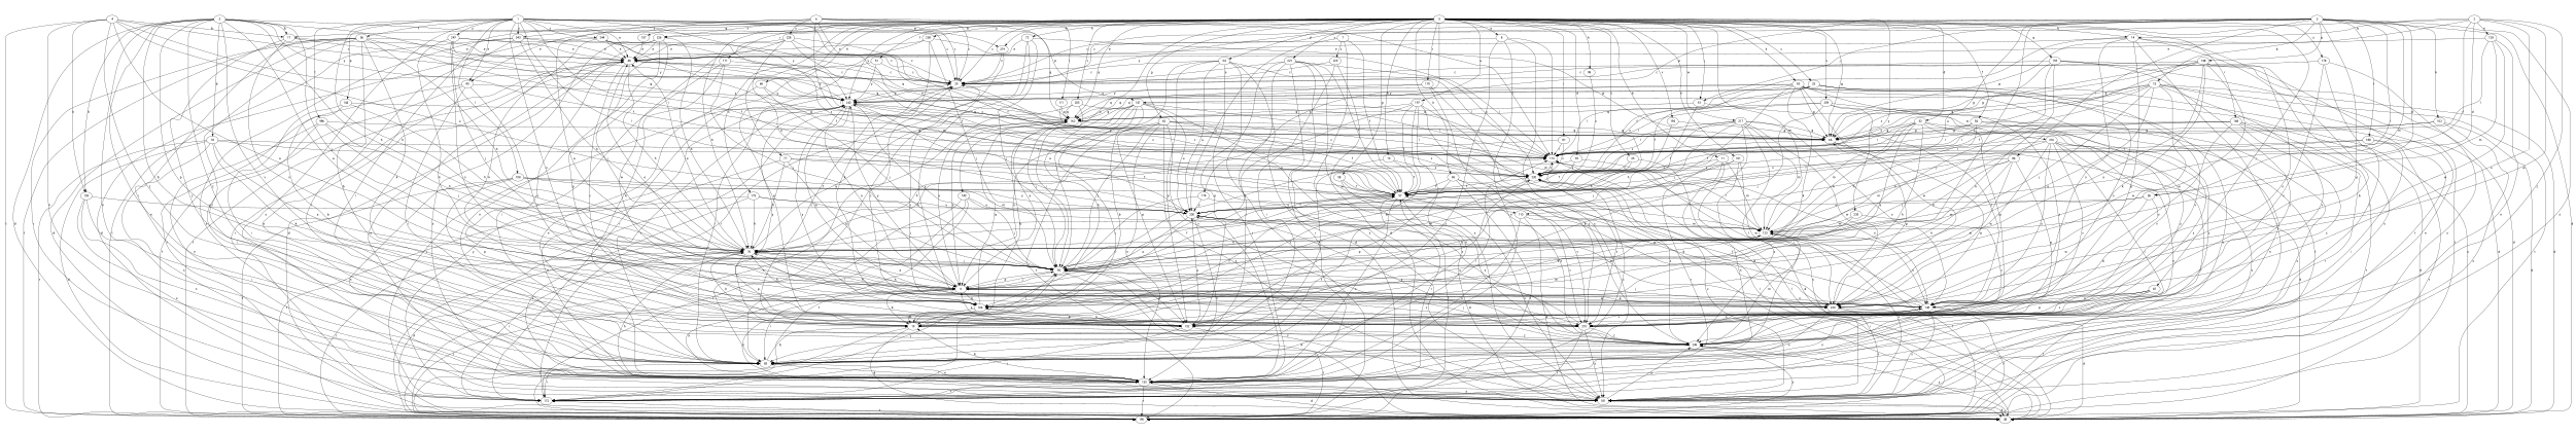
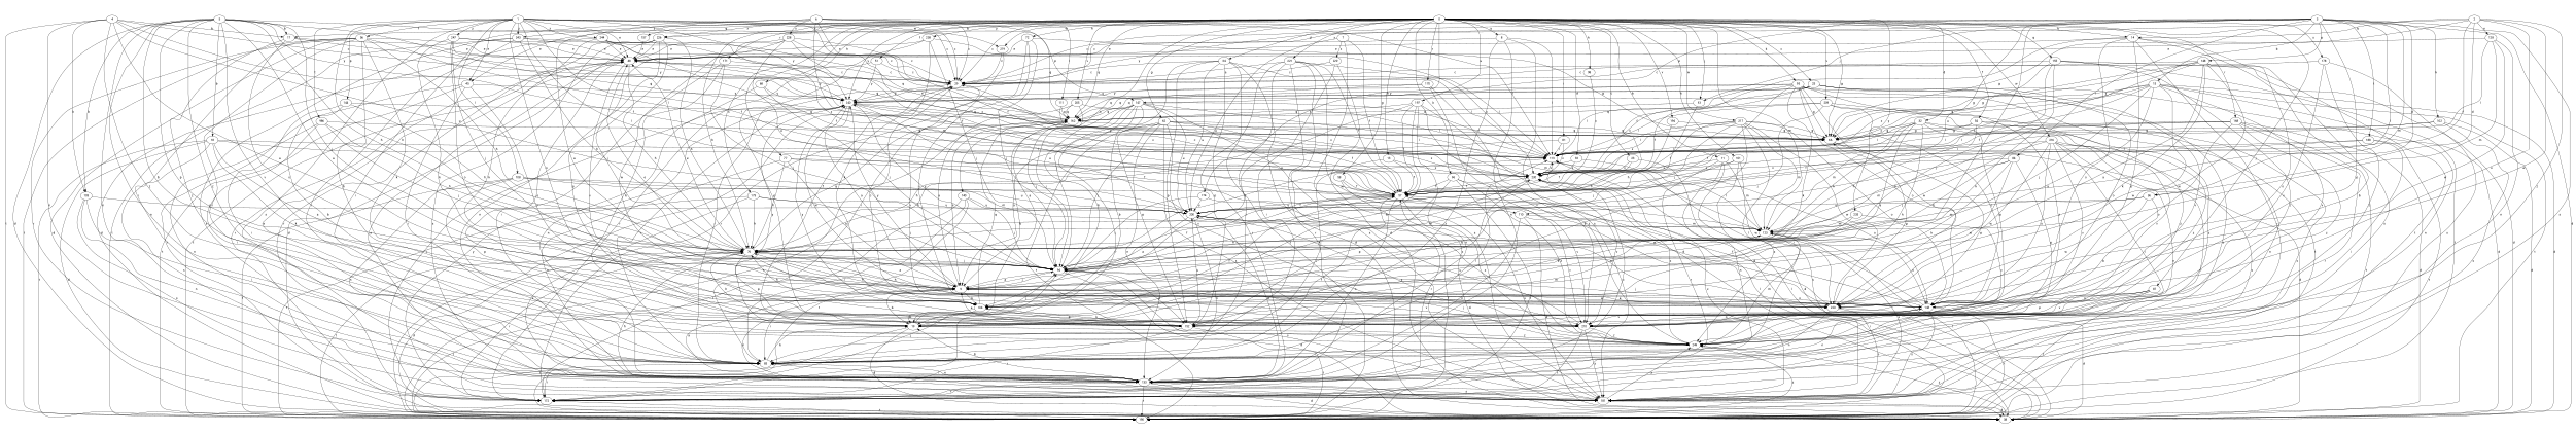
  strict digraph {
    fontname=Roboto
    node [fontname=Roboto]
    edge [fontname=Roboto]
    0
    8
    11
    13
    14
    23
    25
    29
    32
    33
    34
    45
    51
    54
    58
    62
    66
    68
    72
    76
    77
    81
    87
    93
    95
    96
    98
    101
    123
    140
    155
    157
    162
    168
    170
    171
    173
    174
    178
    194
    197
    205
    209
    216
    217
    219
    221
    226
    235
    238
    240
    243
    48
    181
    133
    85
    113
    172
    230
    57
    143
    152
    190
    38
    210
    249
    9
    104
    94
    200
    220
    19
    1
    56
    108
    110
    144
    147
    n79 [label=986]
    244
    247
    2
    36
    128
    3
    15
    17
    84
    102
    148
    188
    4
    103
    5
    18
    6
    111
    228
    7
    229
    0 -> 8 [label=a]
    0 -> 11 [label=b]
    0 -> 13 [label=b]
    0 -> 14 [label=b]
    0 -> 23 [label=c]
    0 -> 25 [label=c]
    0 -> 29 [label=c]
    0 -> 32 [label=d]
    0 -> 33 [label=d]
    0 -> 34 [label=d]
    0 -> 45 [label=e]
    0 -> 51 [label=f]
    0 -> 54 [label=f]
    0 -> 58 [label=g]
    0 -> 62 [label=g]
    0 -> 66 [label=g]
    0 -> 68 [label=h]
    0 -> 72 [label=h]
    0 -> 76 [label=h]
    0 -> 77 [label=i]
    0 -> 81 [label=i]
    0 -> 87 [label=j]
    0 -> 93 [label=j]
    0 -> 95 [label=k]
    0 -> 96 [label=k]
    0 -> 98 [label=k]
    0 -> 101 [label=k]
    0 -> 123 [label=m]
    0 -> 140 [label=o]
    0 -> 155 [label=q]
    0 -> 157 [label=q]
    0 -> 162 [label=q]
    0 -> 168 [label=r]
    0 -> 170 [label=r]
    0 -> 171 [label=r]
    0 -> 173 [label=s]
    0 -> 174 [label=s]
    0 -> 178 [label=s]
    0 -> 194 [label=v]
    0 -> 197 [label=u]
    0 -> 205 [label=v]
    0 -> 209 [label=v]
-   93 -> 216 [label=w]
+   0 -> 216 [label=w]
    0 -> 217 [label=w]
    0 -> 219 [label=w]
    0 -> 221 [label=x]
    0 -> 226 [label=x]
    0 -> 235 [label=y]
    0 -> 238 [label=y]
    0 -> 240 [label=y]
    0 -> 243 [label=z]
    8 -> 48 [label=e]
    8 -> 181 [label=s]
    8 -> 133 [label=n]
    8 -> 85 [label=i]
    8 -> 113 [label=l]
    11 -> 123 [label=m]
    11 -> 181 [label=s]
    11 -> 133 [label=n]
    11 -> 172 [label=r]
    11 -> 230 [label=x]
    13 -> 85 [label=i]
    13 -> 230 [label=x]
    13 -> 57 [label=f]
    14 -> 48 [label=e]
    14 -> 181 [label=s]
    14 -> 172 [label=r]
    14 -> 57 [label=f]
    14 -> 143 [label=o]
    14 -> 152 [label=p]
    14 -> 190 [label=t]
    23 -> 230 [label=x]
    23 -> 57 [label=f]
    23 -> 38 [label=d]
    25 -> 162 [label=q]
    25 -> 240 [label=y]
    25 -> 113 [label=l]
    25 -> 230 [label=x]
    25 -> 143 [label=o]
    25 -> 38 [label=d]
    25 -> 210 [label=v]
    29 -> 240 [label=y]
    29 -> 85 [label=i]
    29 -> 190 [label=t]
    29 -> 210 [label=v]
    32 -> 66 [label=g]
    32 -> 76 [label=h]
    32 -> 123 [label=m]
    32 -> 133 [label=n]
    32 -> 113 [label=l]
    32 -> 210 [label=v]
    32 -> 249 [label=z]
    32 -> 9 [label=a]
    32 -> 104 [label=k]
    33 -> 76 [label=h]
    33 -> 230 [label=x]
    33 -> 143 [label=o]
    34 -> 29 [label=c]
    34 -> 113 [label=l]
    34 -> 172 [label=r]
    34 -> 152 [label=p]
    34 -> 190 [label=t]
    34 -> 38 [label=d]
    34 -> 94 [label=j]
    34 -> 200 [label=u]
    45 -> 240 [label=y]
    45 -> 85 [label=i]
    45 -> 172 [label=r]
    45 -> 190 [label=t]
    45 -> 210 [label=v]
    51 -> 29 [label=c]
    51 -> 240 [label=y]
    51 -> 152 [label=p]
    54 -> 66 [label=g]
    54 -> 76 [label=h]
    54 -> 181 [label=s]
    54 -> 57 [label=f]
    54 -> 249 [label=z]
    58 -> 172 [label=r]
    58 -> 57 [label=f]
    58 -> 220 [label=w]
    62 -> 66 [label=g]
    62 -> 181 [label=s]
    62 -> 133 [label=n]
    62 -> 113 [label=l]
    62 -> 57 [label=f]
    62 -> 190 [label=t]
    62 -> 210 [label=v]
    62 -> 9 [label=a]
    62 -> 94 [label=j]
    66 -> 113 [label=l]
    66 -> 152 [label=p]
    66 -> 38 [label=d]
    68 -> 240 [label=y]
    68 -> 133 [label=n]
    68 -> 94 [label=j]
    72 -> 66 [label=g]
    72 -> 48 [label=e]
    72 -> 85 [label=i]
    72 -> 172 [label=r]
    72 -> 94 [label=j]
    76 -> 162 [label=q]
    76 -> 48 [label=e]
    76 -> 172 [label=r]
    76 -> 152 [label=p]
    76 -> 190 [label=t]
    76 -> 38 [label=d]
    76 -> 9 [label=a]
    76 -> 94 [label=j]
    77 -> 76 [label=h]
    77 -> 133 [label=n]
    77 -> 230 [label=x]
    77 -> 57 [label=f]
    77 -> 9 [label=a]
    81 -> 76 [label=h]
    81 -> 113 [label=l]
    81 -> 230 [label=x]
    87 -> 85 [label=i]
    87 -> 143 [label=o]
    87 -> 152 [label=p]
    87 -> 190 [label=t]
    87 -> 210 [label=v]
    93 -> 76 [label=h]
    93 -> 162 [label=q]
    95 -> 66 [label=g]
    95 -> 162 [label=q]
    95 -> 240 [label=y]
    95 -> 181 [label=s]
    95 -> 57 [label=f]
-   95 -> 38 [label=o]
+   95 -> 143 [label=o]
    95 -> 190 [label=t]
    95 -> 249 [label=z]
    95 -> 104 [label=k]
    95 -> 94 [label=j]
    95 -> 220 [label=w]
    96 -> 57 [label=f]
    96 -> 152 [label=p]
    96 -> 190 [label=t]
    96 -> 210 [label=v]
    96 -> 249 [label=z]
    98 -> 230 [label=x]
    101 -> 230 [label=x]
    101 -> 249 [label=z]
    101 -> 220 [label=w]
    101 -> 19 [label=b]
    123 -> 76 [label=h]
    123 -> 181 [label=s]
    123 -> 113 [label=l]
    123 -> 143 [label=o]
    123 -> 190 [label=t]
    140 -> 85 [label=i]
    140 -> 172 [label=r]
    140 -> 190 [label=t]
    140 -> 94 [label=j]
    140 -> 200 [label=u]
    155 -> 29 [label=c]
    155 -> 66 [label=g]
    155 -> 190 [label=t]
    155 -> 38 [label=d]
    155 -> 249 [label=z]
    155 -> 104 [label=k]
    155 -> 94 [label=j]
    157 -> 48 [label=e]
    162 -> 66 [label=g]
    162 -> 48 [label=e]
    162 -> 190 [label=t]
    162 -> 9 [label=a]
    162 -> 19 [label=b]
    168 -> 66 [label=g]
    168 -> 76 [label=h]
    168 -> 113 [label=l]
    168 -> 172 [label=r]
    168 -> 143 [label=o]
    168 -> 190 [label=t]
    168 -> 38 [label=d]
    168 -> 249 [label=z]
    170 -> 162 [label=q]
    170 -> 240 [label=y]
    170 -> 38 [label=d]
    170 -> 210 [label=v]
    171 -> 29 [label=c]
    171 -> 85 [label=i]
    171 -> 94 [label=j]
    171 -> 19 [label=b]
    173 -> 76 [label=h]
    173 -> 181 [label=s]
    173 -> 190 [label=t]
    173 -> 94 [label=j]
    173 -> 200 [label=u]
    174 -> 249 [label=z]
    174 -> 94 [label=j]
    174 -> 200 [label=u]
    178 -> 29 [label=c]
    178 -> 181 [label=s]
    178 -> 210 [label=v]
    178 -> 249 [label=z]
    194 -> 66 [label=g]
    194 -> 76 [label=h]
    197 -> 162 [label=q]
    197 -> 133 [label=n]
    197 -> 57 [label=f]
    197 -> 38 [label=d]
    197 -> 249 [label=z]
    197 -> 9 [label=a]
    197 -> 19 [label=b]
    205 -> 162 [label=q]
    205 -> 113 [label=l]
    205 -> 9 [label=a]
    205 -> 94 [label=j]
    209 -> 162 [label=q]
    209 -> 113 [label=l]
    209 -> 143 [label=o]
    209 -> 152 [label=p]
    209 -> 249 [label=z]
    209 -> 94 [label=j]
    216 -> 181 [label=s]
    216 -> 133 [label=n]
    216 -> 85 [label=i]
    216 -> 113 [label=l]
    216 -> 172 [label=r]
    216 -> 143 [label=o]
    216 -> 210 [label=v]
    216 -> 94 [label=j]
    216 -> 220 [label=w]
    217 -> 66 [label=g]
    217 -> 123 [label=m]
    217 -> 85 [label=i]
    217 -> 113 [label=l]
    217 -> 230 [label=x]
    217 -> 57 [label=f]
    217 -> 143 [label=o]
    217 -> 94 [label=j]
    217 -> 220 [label=w]
    217 -> 19 [label=b]
    219 -> 29 [label=c]
    219 -> 210 [label=v]
    221 -> 29 [label=a]
    221 -> 181 [label=s]
    221 -> 85 [label=i]
    221 -> 113 [label=l]
    221 -> 172 [label=r]
    221 -> 57 [label=f]
    221 -> 152 [label=p]
    221 -> 220 [label=w]
    226 -> 76 [label=h]
    226 -> 48 [label=e]
    226 -> 181 [label=s]
    226 -> 133 [label=n]
+   226 -> 172 [label=r]
    226 -> 152 [label=p]
    226 -> 38 [label=d]
    235 -> 123 [label=m]
    235 -> 210 [label=v]
    235 -> 104 [label=k]
    238 -> 48 [label=e]
    238 -> 172 [label=r]
    238 -> 230 [label=x]
    238 -> 104 [label=k]
    238 -> 94 [label=j]
    240 -> 162 [label=q]
    240 -> 85 [label=i]
    240 -> 172 [label=r]
    240 -> 230 [label=x]
    240 -> 9 [label=a]
    240 -> 200 [label=u]
    240 -> 220 [label=w]
    243 -> 76 [label=h]
    243 -> 48 [label=e]
    243 -> 181 [label=s]
    243 -> 85 [label=i]
    243 -> 113 [label=l]
    243 -> 190 [label=t]
    48 -> 29 [label=c]
    48 -> 76 [label=h]
    48 -> 240 [label=y]
    48 -> 172 [label=r]
    48 -> 190 [label=t]
    48 -> 210 [label=v]
    181 -> 76 [label=h]
    181 -> 48 [label=e]
    181 -> 230 [label=x]
    181 -> 38 [label=d]
    181 -> 249 [label=z]
    133 -> 48 [label=e]
    133 -> 181 [label=s]
    133 -> 85 [label=i]
    133 -> 172 [label=r]
    133 -> 230 [label=x]
    133 -> 190 [label=t]
    133 -> 38 [label=d]
    133 -> 9 [label=a]
    133 -> 200 [label=u]
    133 -> 19 [label=b]
    85 -> 133 [label=n]
    85 -> 113 [label=l]
    85 -> 57 [label=f]
    85 -> 19 [label=b]
    113 -> 240 [label=y]
    113 -> 230 [label=x]
    172 -> 240 [label=y]
    172 -> 85 [label=i]
    172 -> 57 [label=f]
    172 -> 190 [label=t]
    172 -> 94 [label=j]
    230 -> 57 [label=f]
    230 -> 210 [label=v]
    230 -> 104 [label=k]
    57 -> 29 [label=c]
    57 -> 181 [label=s]
    57 -> 133 [label=n]
    57 -> 38 [label=d]
    57 -> 200 [label=u]
    143 -> 76 [label=h]
    143 -> 181 [label=s]
    143 -> 133 [label=n]
    143 -> 113 [label=l]
    143 -> 57 [label=f]
    143 -> 190 [label=t]
    143 -> 210 [label=v]
    152 -> 76 [label=h]
    152 -> 48 [label=e]
    152 -> 172 [label=r]
    152 -> 230 [label=x]
    152 -> 190 [label=t]
    152 -> 9 [label=a]
    152 -> 104 [label=k]
    152 -> 200 [label=u]
    190 -> 113 [label=l]
    190 -> 249 [label=z]
    38 -> 113 [label=l]
    38 -> 249 [label=z]
    210 -> 240 [label=y]
    210 -> 181 [label=s]
    210 -> 143 [label=o]
    210 -> 190 [label=t]
    210 -> 249 [label=z]
    210 -> 200 [label=u]
    249 -> 123 [label=m]
    249 -> 85 [label=i]
    249 -> 230 [label=x]
    249 -> 94 [label=j]
    9 -> 240 [label=y]
    9 -> 48 [label=e]
    9 -> 85 [label=i]
    9 -> 143 [label=o]
    9 -> 190 [label=t]
    9 -> 210 [label=v]
    9 -> 104 [label=k]
    9 -> 94 [label=j]
    9 -> 220 [label=w]
    9 -> 19 [label=b]
    104 -> 29 [label=c]
    104 -> 76 [label=h]
    104 -> 162 [label=q]
    104 -> 133 [label=n]
    104 -> 152 [label=p]
    104 -> 19 [label=b]
    94 -> 240 [label=y]
    94 -> 181 [label=s]
    94 -> 113 [label=l]
    94 -> 57 [label=f]
    94 -> 152 [label=p]
    94 -> 38 [label=d]
    94 -> 9 [label=a]
    200 -> 123 [label=m]
    200 -> 133 [label=n]
    200 -> 57 [label=f]
    200 -> 249 [label=z]
    200 -> 9 [label=a]
    200 -> 220 [label=w]
    220 -> 66 [label=g]
    220 -> 76 [label=h]
    220 -> 181 [label=s]
    220 -> 133 [label=n]
    220 -> 38 [label=d]
    220 -> 9 [label=a]
    220 -> 94 [label=j]
    19 -> 29 [label=c]
    19 -> 123 [label=m]
    19 -> 240 [label=y]
    19 -> 57 [label=f]
    19 -> 190 [label=t]
    19 -> 38 [label=d]
    19 -> 249 [label=z]
    19 -> 94 [label=j]
    1 -> 29 [label=c]
    1 -> 45 [label=e]
    1 -> 66 [label=g]
    1 -> 76 [label=h]
    1 -> 219 [label=w]
    1 -> 240 [label=y]
    1 -> 243 [label=z]
    1 -> 48 [label=e]
    1 -> 181 [label=s]
    1 -> 57 [label=f]
    1 -> 143 [label=o]
    1 -> 56 [label=f]
    1 -> 108 [label=l]
    1 -> 110 [label=l]
    1 -> 144 [label=p]
    1 -> 147 [label=p]
    1 -> n79 [label=t]
    1 -> 244 [label=z]
    1 -> 247 [label=z]
    56 -> 76 [label=h]
    56 -> 48 [label=e]
    56 -> 133 [label=n]
    56 -> 85 [label=i]
    56 -> 113 [label=l]
    56 -> 172 [label=r]
    56 -> 190 [label=t]
    56 -> 38 [label=d]
    56 -> 104 [label=k]
    56 -> 19 [label=b]
    108 -> 123 [label=m]
    108 -> 133 [label=n]
    108 -> 57 [label=f]
    108 -> 152 [label=p]
    108 -> 190 [label=t]
    108 -> 200 [label=u]
    110 -> 123 [label=m]
    110 -> 133 [label=n]
    110 -> 38 [label=d]
    110 -> 210 [label=v]
    144 -> 76 [label=h]
    144 -> 162 [label=q]
    144 -> 85 [label=i]
    144 -> 19 [label=b]
    147 -> 123 [label=m]
    147 -> 162 [label=q]
    147 -> 113 [label=l]
    147 -> 172 [label=r]
    147 -> 152 [label=p]
    147 -> 249 [label=z]
    147 -> 9 [label=a]
    147 -> 104 [label=k]
    147 -> 94 [label=j]
    147 -> 200 [label=u]
    147 -> 19 [label=b]
    n79 -> 66 [label=g]
    n79 -> 76 [label=h]
    n79 -> 133 [label=n]
    n79 -> 85 [label=i]
    n79 -> 94 [label=j]
    244 -> 162 [label=q]
    244 -> 48 [label=e]
    244 -> 230 [label=x]
    244 -> 57 [label=f]
    244 -> 38 [label=d]
    244 -> 104 [label=k]
    247 -> 29 [label=c]
    247 -> 66 [label=g]
    247 -> 48 [label=e]
    247 -> 143 [label=o]
    247 -> 104 [label=k]
    247 -> 94 [label=j]
    2 -> 14 [label=b]
    2 -> 29 [label=c]
    2 -> 66 [label=g]
    2 -> 57 [label=f]
    2 -> 143 [label=o]
    2 -> 249 [label=z]
    2 -> 220 [label=w]
    2 -> 36 [label=d]
    2 -> 128 [label=n]
    36 -> 123 [label=m]
    36 -> 200 [label=u]
    36 -> 220 [label=w]
    36 -> 19 [label=b]
    128 -> 123 [label=m]
    128 -> 48 [label=e]
    128 -> 133 [label=n]
    128 -> 113 [label=l]
    128 -> 220 [label=w]
    3 -> 29 [label=c]
    3 -> 93 [label=j]
    3 -> 123 [label=m]
    3 -> 240 [label=y]
    3 -> 181 [label=s]
    3 -> 152 [label=p]
    3 -> 38 [label=d]
    3 -> 94 [label=j]
    3 -> 200 [label=u]
    3 -> 110 [label=l]
    3 -> 147 [label=p]
    3 -> 36 [label=d]
    3 -> 15 [label=b]
    3 -> 17 [label=b]
    3 -> 84 [label=i]
    3 -> 102 [label=k]
    3 -> 148 [label=p]
    3 -> 188 [label=t]
    15 -> 66 [label=g]
    15 -> 240 [label=y]
    15 -> 133 [label=n]
    15 -> 230 [label=x]
    15 -> 57 [label=f]
    15 -> 190 [label=t]
    15 -> 38 [label=d]
    15 -> 210 [label=v]
    15 -> 9 [label=a]
    15 -> 94 [label=j]
    15 -> 220 [label=w]
    17 -> 240 [label=y]
    17 -> 48 [label=e]
    17 -> 143 [label=o]
    17 -> 249 [label=z]
    84 -> 76 [label=h]
    84 -> 123 [label=m]
    84 -> 230 [label=x]
    84 -> 152 [label=p]
    84 -> 104 [label=k]
    84 -> 220 [label=w]
    102 -> 66 [label=g]
    102 -> 181 [label=s]
    102 -> 113 [label=l]
    102 -> 38 [label=d]
    148 -> 29 [label=c]
    148 -> 66 [label=g]
    148 -> 230 [label=x]
    148 -> 57 [label=f]
    148 -> 143 [label=o]
    148 -> 9 [label=a]
    148 -> 104 [label=k]
    148 -> 220 [label=w]
    148 -> 19 [label=b]
    188 -> 85 [label=i]
    188 -> 113 [label=l]
    188 -> 57 [label=f]
    188 -> 190 [label=t]
    4 -> 29 [label=c]
    4 -> 133 [label=n]
    4 -> 57 [label=f]
    4 -> 190 [label=t]
    4 -> 249 [label=z]
    4 -> 9 [label=a]
    4 -> 200 [label=u]
    4 -> 17 [label=b]
    4 -> 103 [label=k]
    103 -> 181 [label=s]
    103 -> 133 [label=n]
    103 -> 85 [label=i]
    103 -> 200 [label=u]
    5 -> 29 [label=c]
    5 -> 66 [label=g]
    5 -> 76 [label=h]
    5 -> 240 [label=y]
    5 -> 133 [label=n]
    5 -> 85 [label=i]
    5 -> 152 [label=p]
    5 -> 38 [label=d]
    5 -> 210 [label=v]
    5 -> 249 [label=z]
    5 -> 9 [label=a]
    5 -> 94 [label=j]
    5 -> 19 [label=b]
    5 -> 17 [label=b]
    5 -> 103 [label=k]
    5 -> 18 [label=b]
    18 -> 181 [label=s]
    18 -> 113 [label=l]
    18 -> 230 [label=x]
    18 -> 190 [label=t]
    18 -> 38 [label=d]
    18 -> 9 [label=a]
    18 -> 104 [label=k]
    6 -> 29 [label=c]
    6 -> 123 [label=m]
    6 -> 162 [label=q]
    6 -> 226 [label=x]
    6 -> 85 [label=i]
    6 -> 113 [label=l]
    6 -> 57 [label=f]
    6 -> 9 [label=a]
    6 -> 111 [label=l]
    6 -> 228 [label=x]
    111 -> 162 [label=q]
    111 -> 230 [label=x]
    228 -> 29 [label=c]
    228 -> 48 [label=e]
    228 -> 230 [label=x]
    228 -> 57 [label=f]
    228 -> 94 [label=j]
    228 -> 200 [label=u]
    228 -> 220 [label=w]
    7 -> 57 [label=f]
    7 -> 38 [label=d]
    7 -> 200 [label=u]
    7 -> 229 [label=x]
    229 -> 29 [label=c]
    229 -> 181 [label=s]
    229 -> 85 [label=i]
  }
